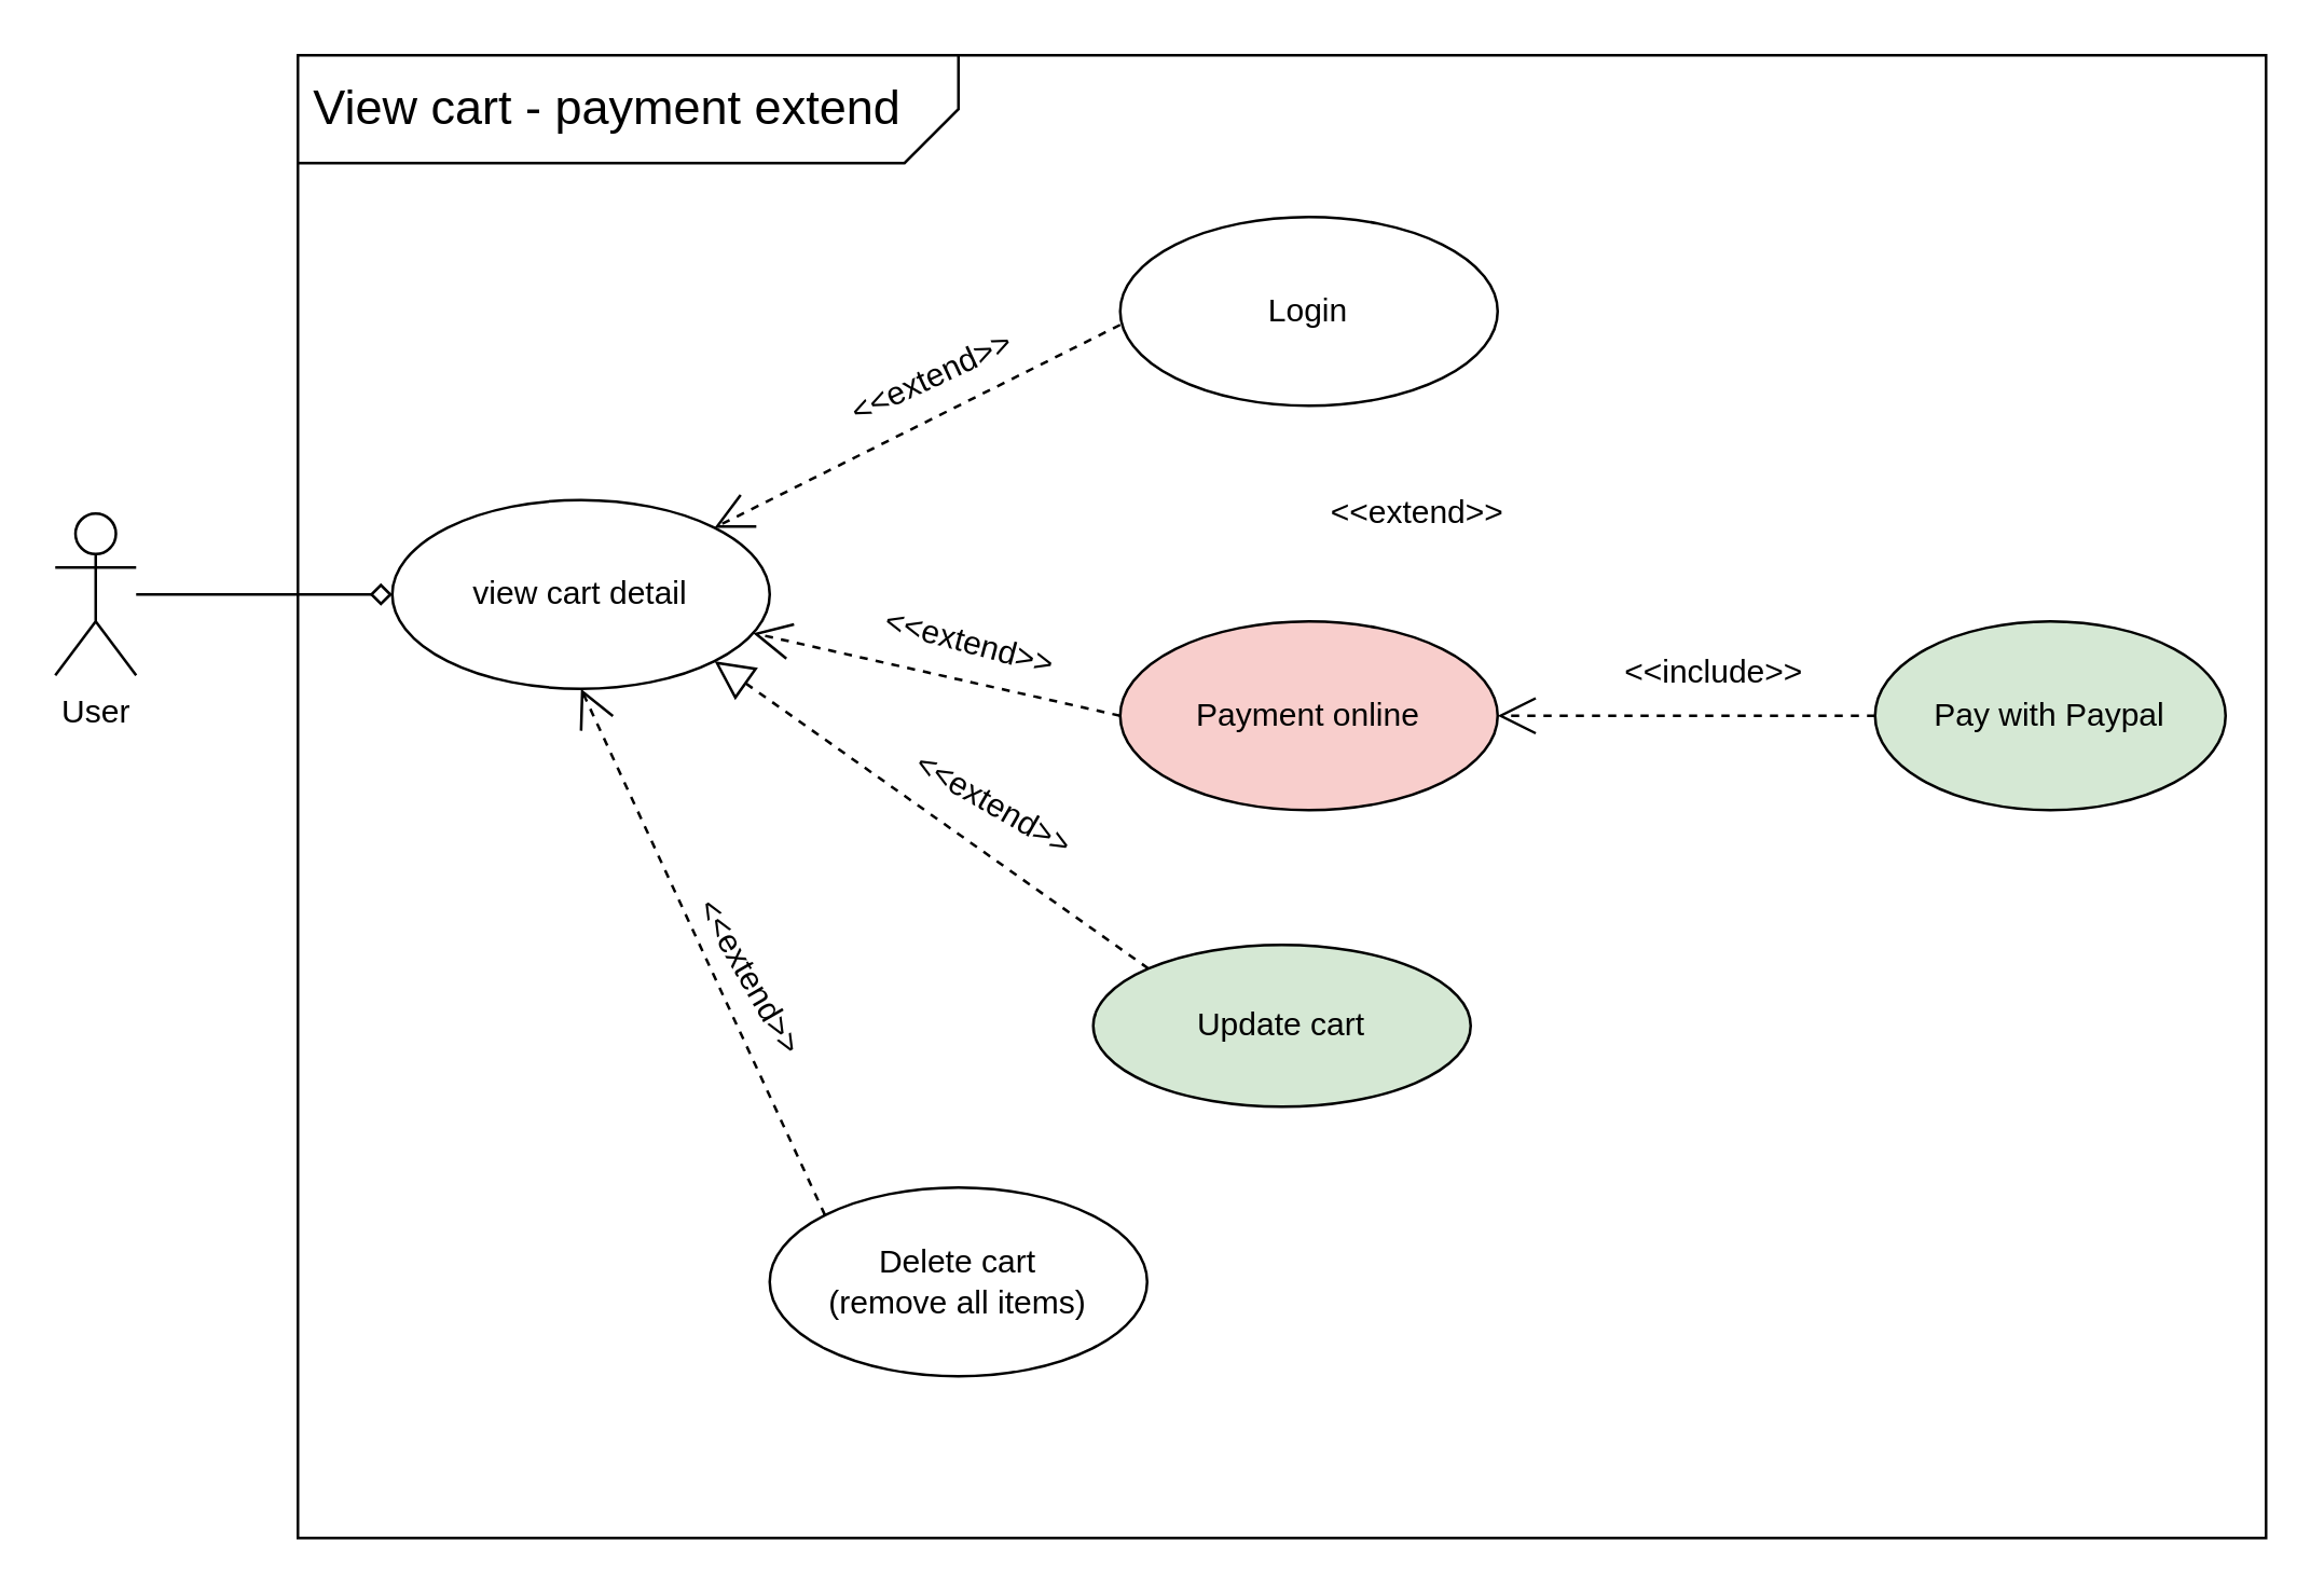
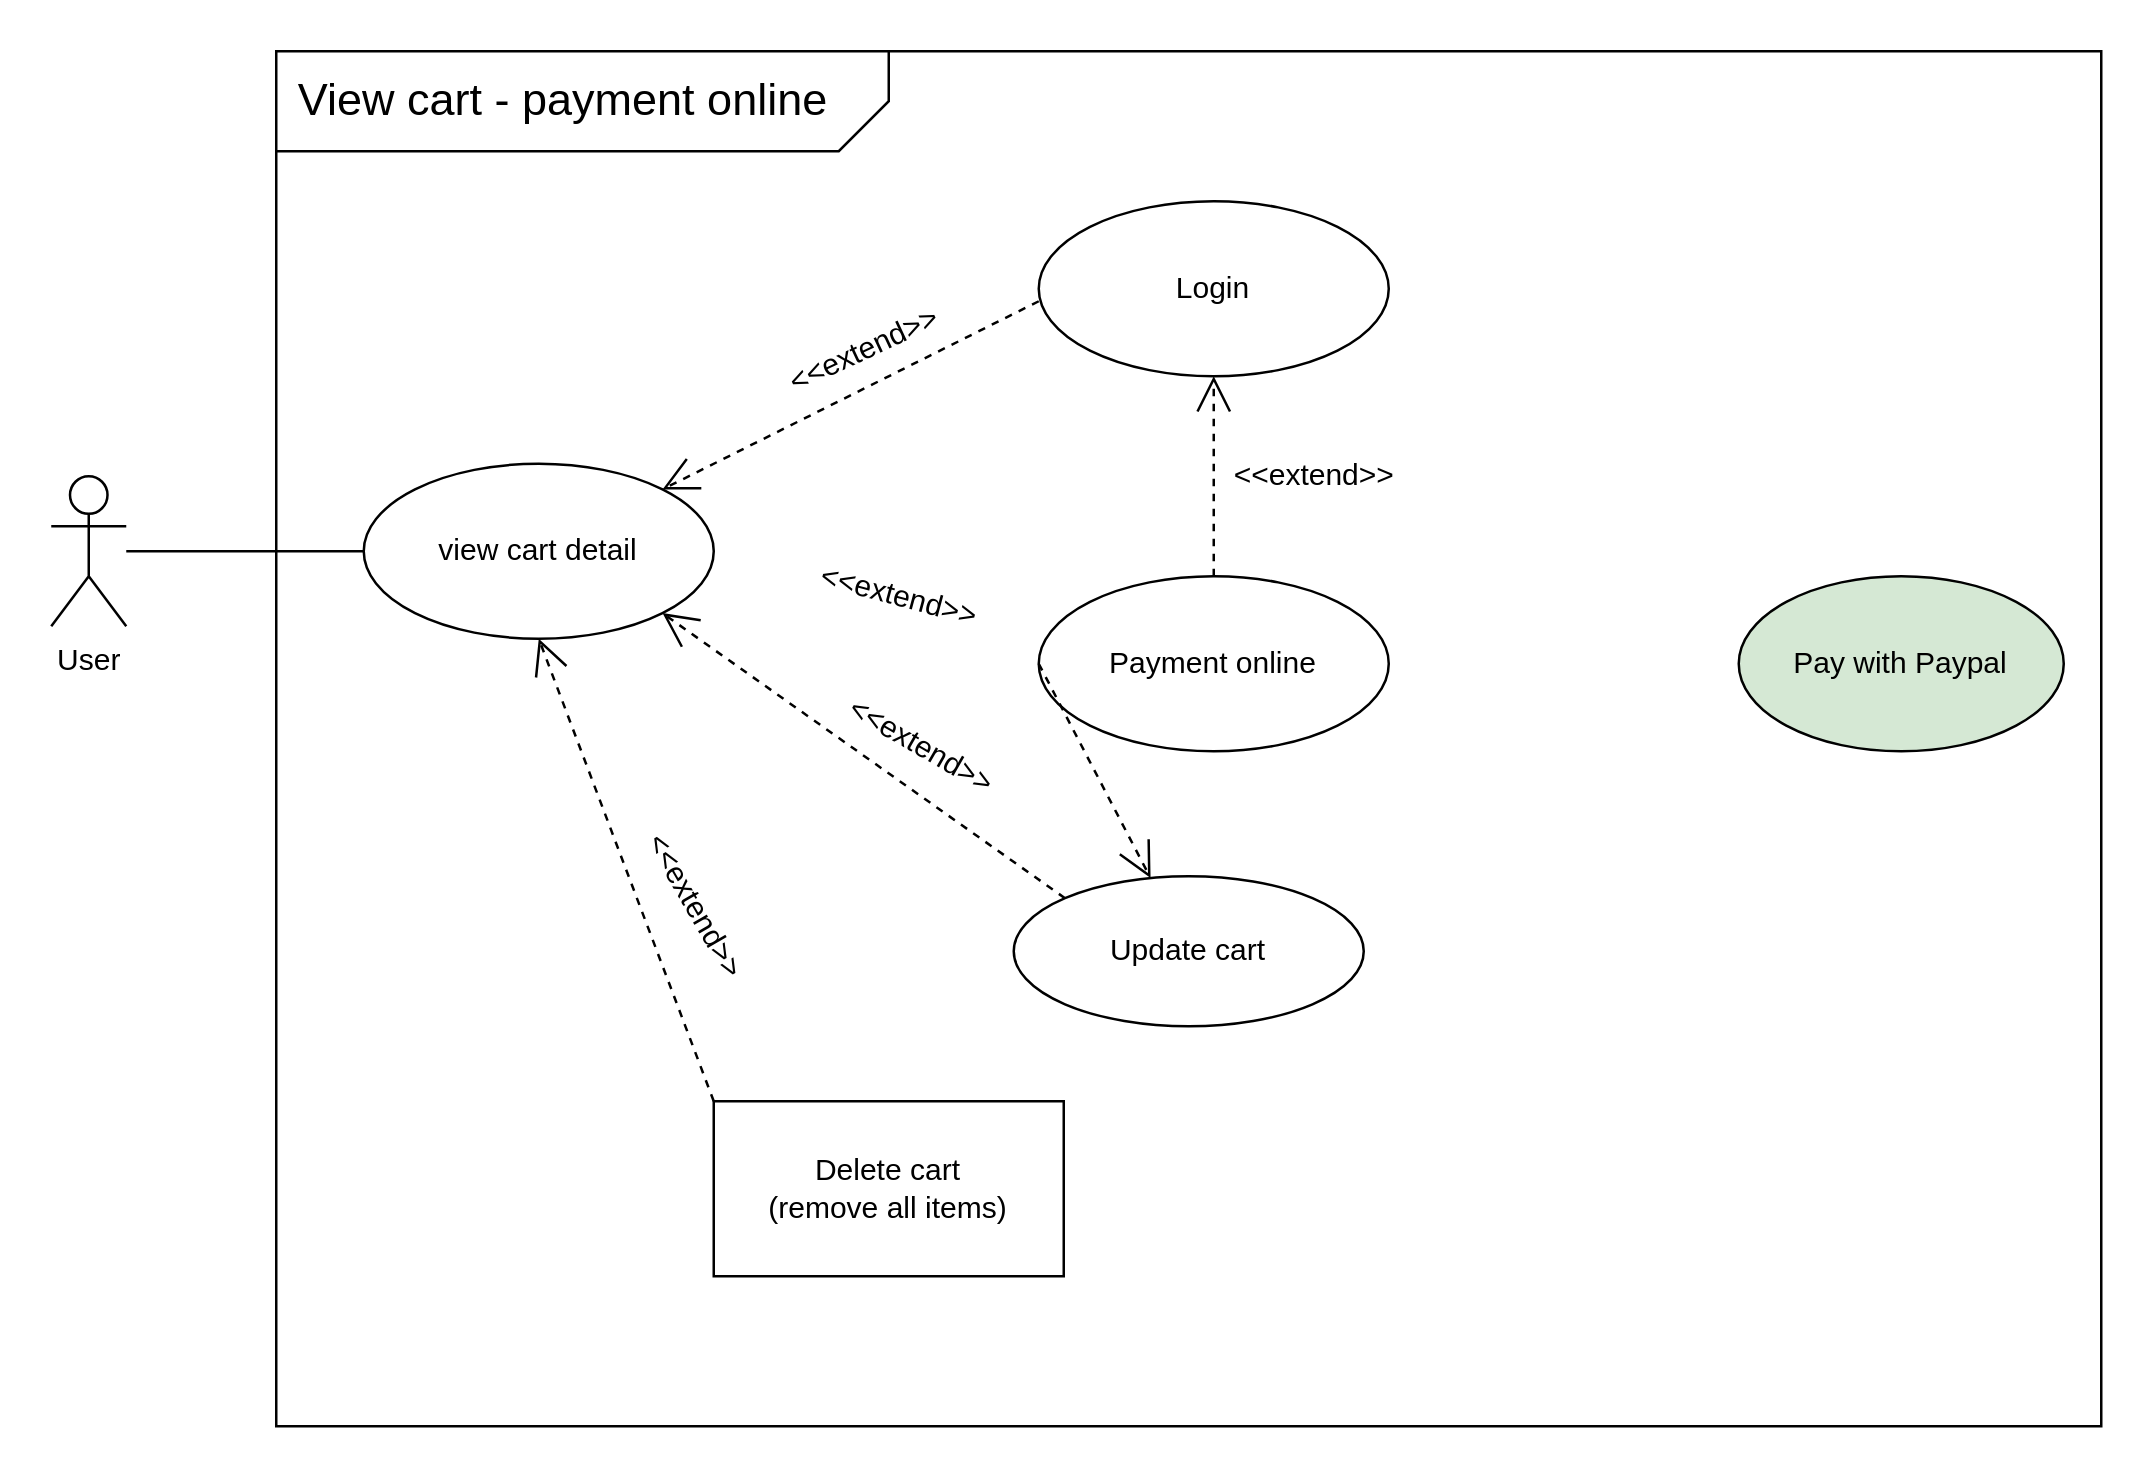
  <mxCell id="0" />
  <mxCell id="1" parent="0" />
  <mxCell id="2" value="" style="rounded=0;whiteSpace=wrap;html=1;" vertex="1" parent="1"><mxGeometry x="110" y="20" width="730" height="550" as="geometry" /></mxCell>
- <mxCell id="3" style="rounded=0;orthogonalLoop=1;jettySize=auto;html=1;entryX=0;entryY=0.5;entryDx=0;entryDy=0;endArrow=diamond;endFill=0;" edge="1" parent="1" source="4" target="5"><mxGeometry relative="1" as="geometry"><mxPoint x="135" y="220" as="targetPoint" /></mxGeometry></mxCell>
+ <mxCell id="3" style="rounded=0;orthogonalLoop=1;jettySize=auto;html=1;entryX=0;entryY=0.5;entryDx=0;entryDy=0;endArrow=none;endFill=0;" edge="1" parent="1" source="4" target="5"><mxGeometry relative="1" as="geometry"><mxPoint x="135" y="220" as="targetPoint" /></mxGeometry></mxCell>
  <mxCell id="4" value="User" style="shape=umlActor;verticalLabelPosition=bottom;verticalAlign=top;html=1;" vertex="1" parent="1"><mxGeometry x="20" y="190" width="30" height="60" as="geometry" /></mxCell>
  <mxCell id="5" value="view cart detail" style="ellipse;whiteSpace=wrap;html=1;" vertex="1" parent="1"><mxGeometry x="145" y="185" width="140" height="70" as="geometry" /></mxCell>
  <mxCell id="6" value="" style="group" vertex="1" connectable="0" parent="1"><mxGeometry x="345" y="70" width="210" height="95.968" as="geometry" /></mxCell>
  <mxCell id="7" value="Login" style="ellipse;whiteSpace=wrap;html=1;strokeColor=#000000;" vertex="1" parent="6"><mxGeometry x="70" y="10" width="140" height="70" as="geometry" /></mxCell>
  <mxCell id="8" value="" style="group" vertex="1" connectable="0" parent="6"><mxGeometry x="-40.478" y="44.032" width="110.478" height="51.936" as="geometry" /></mxCell>
  <mxCell id="9" value="" style="endArrow=open;dashed=1;endFill=0;endSize=12;html=1;exitX=1;exitY=0;exitDx=0;exitDy=0;entryX=1;entryY=0;entryDx=0;entryDy=0;" edge="1" parent="8" target="5"><mxGeometry width="160" relative="1" as="geometry"><mxPoint x="110.478" y="5.968" as="sourcePoint" /><mxPoint x="40.478" y="-24.032" as="targetPoint" /></mxGeometry></mxCell>
  <mxCell id="10" value="&amp;lt;&amp;lt;extend&amp;gt;&amp;gt;" style="text;html=1;align=center;verticalAlign=middle;resizable=0;points=[];autosize=1;rotation=-25;" vertex="1" parent="8"><mxGeometry x="0.478" y="15.968" width="80" height="20" as="geometry" /></mxCell>
- <mxCell id="11" value="Payment online" style="ellipse;whiteSpace=wrap;html=1;strokeColor=#000000;fillColor=#f8cecc;" vertex="1" parent="1"><mxGeometry x="415" y="230" width="140" height="70" as="geometry" /></mxCell>
- <mxCell id="12" value="Update cart" style="ellipse;whiteSpace=wrap;html=1;strokeColor=#000000;fillColor=#d5e8d4;" vertex="1" parent="1"><mxGeometry x="405" y="350" width="140" height="60" as="geometry" /></mxCell>
- <mxCell id="13" value="Delete cart&lt;br&gt;(remove all items)" style="ellipse;whiteSpace=wrap;html=1;strokeColor=#000000;" vertex="1" parent="1"><mxGeometry x="285" y="440" width="140" height="70" as="geometry" /></mxCell>
+ <mxCell id="11" value="Payment online" style="ellipse;whiteSpace=wrap;html=1;strokeColor=#000000;" vertex="1" parent="1"><mxGeometry x="415" y="230" width="140" height="70" as="geometry" /></mxCell>
+ <mxCell id="12" value="Update cart" style="ellipse;whiteSpace=wrap;html=1;strokeColor=#000000;" vertex="1" parent="1"><mxGeometry x="405" y="350" width="140" height="60" as="geometry" /></mxCell>
+ <mxCell id="13" value="Delete cart&lt;br&gt;(remove all items)" style="whiteSpace=wrap;html=1;strokeColor=#000000;rounded=0;" vertex="1" parent="1"><mxGeometry x="285" y="440" width="140" height="70" as="geometry" /></mxCell>
  <mxCell id="14" value="Pay with Paypal" style="ellipse;whiteSpace=wrap;html=1;strokeColor=#000000;fillColor=#d5e8d4;" vertex="1" parent="1"><mxGeometry x="695" y="230" width="130" height="70" as="geometry" /></mxCell>
  <mxCell id="15" value="" style="group" vertex="1" connectable="0" parent="1"><mxGeometry x="595.005" y="239" width="80" height="20" as="geometry" /></mxCell>
- <mxCell id="16" value="" style="endArrow=open;dashed=1;endFill=0;endSize=12;html=1;" edge="1" parent="15" source="14" target="11"><mxGeometry width="160" relative="1" as="geometry"><mxPoint x="79.995" y="36" as="sourcePoint" /><mxPoint x="-20.005" y="36" as="targetPoint" /></mxGeometry></mxCell>
- <mxCell id="17" value="&amp;lt;&amp;lt;include&amp;gt;&amp;gt;" style="text;html=1;align=center;verticalAlign=middle;resizable=0;points=[];autosize=1;" vertex="1" parent="15"><mxGeometry width="80" height="20" as="geometry" /></mxCell>
  <mxCell id="18" value="" style="group" vertex="1" connectable="0" parent="1"><mxGeometry x="485" y="180" width="80" height="20" as="geometry" /></mxCell>
+ <mxCell id="19" value="" style="endArrow=open;dashed=1;endFill=0;endSize=12;html=1;entryX=0.5;entryY=1;entryDx=0;entryDy=0;" edge="1" parent="18" source="11" target="7"><mxGeometry width="160" relative="1" as="geometry"><mxPoint x="-70" y="-50" as="sourcePoint" /><mxPoint x="-10" y="-30" as="targetPoint" /></mxGeometry></mxCell>
  <mxCell id="20" value="&amp;lt;&amp;lt;extend&amp;gt;&amp;gt;" style="text;html=1;align=center;verticalAlign=middle;resizable=0;points=[];autosize=1;rotation=0;" vertex="1" parent="18"><mxGeometry width="80" height="20" as="geometry" /></mxCell>
  <mxCell id="21" value="" style="group" vertex="1" connectable="0" parent="1"><mxGeometry x="291.701" y="216.753" width="106.599" height="46.495" as="geometry" /></mxCell>
  <mxCell id="22" value="" style="group;rotation=15;" vertex="1" connectable="0" parent="21"><mxGeometry x="0.799" y="13.247" width="105" height="20" as="geometry" /></mxCell>
  <mxCell id="23" value="&lt;div style=&quot;&quot;&gt;&lt;span style=&quot;background-color: initial;&quot;&gt;&amp;lt;&amp;lt;extend&amp;gt;&amp;gt;&lt;/span&gt;&lt;/div&gt;" style="text;html=1;align=center;verticalAlign=middle;resizable=0;points=[];autosize=1;rotation=15;" vertex="1" parent="22"><mxGeometry x="26" y="-2" width="80" height="20" as="geometry" /></mxCell>
- <mxCell id="24" value="" style="endArrow=open;dashed=1;endFill=0;endSize=12;html=1;exitX=0;exitY=0.5;exitDx=0;exitDy=0;" edge="1" parent="21" source="11" target="5"><mxGeometry width="160" relative="1" as="geometry"><mxPoint x="-46.701" y="83.247" as="sourcePoint" /><mxPoint x="113.299" y="83.247" as="targetPoint" /></mxGeometry></mxCell>
+ <mxCell id="24" value="" style="endArrow=open;dashed=1;endFill=0;endSize=12;html=1;exitX=0;exitY=0.5;exitDx=0;exitDy=0;" edge="1" parent="21" source="11" target="12"><mxGeometry width="160" relative="1" as="geometry"><mxPoint x="-46.701" y="83.247" as="sourcePoint" /><mxPoint x="113.299" y="83.247" as="targetPoint" /></mxGeometry></mxCell>
  <mxCell id="25" value="" style="group" vertex="1" connectable="0" parent="1"><mxGeometry x="280.718" y="241.34" width="148.564" height="97.321" as="geometry" /></mxCell>
  <mxCell id="26" value="" style="group;rotation=30;" vertex="1" connectable="0" parent="25"><mxGeometry x="-5.718" y="38.66" width="160" height="20" as="geometry" /></mxCell>
  <mxCell id="27" value="&amp;lt;&amp;lt;extend&amp;gt;&amp;gt;" style="text;html=1;align=center;verticalAlign=middle;resizable=0;points=[];autosize=1;rotation=30;" vertex="1" parent="26"><mxGeometry x="53" y="8" width="80" height="20" as="geometry" /></mxCell>
- <mxCell id="28" value="" style="endArrow=block;dashed=1;endFill=0;endSize=12;html=1;entryX=1;entryY=1;entryDx=0;entryDy=0;exitX=0;exitY=0;exitDx=0;exitDy=0;" edge="1" parent="25" source="12" target="5"><mxGeometry width="160" relative="1" as="geometry"><mxPoint x="-45.718" y="108.66" as="sourcePoint" /><mxPoint x="114.282" y="108.66" as="targetPoint" /></mxGeometry></mxCell>
+ <mxCell id="28" value="" style="endArrow=open;dashed=1;endFill=0;endSize=12;html=1;entryX=1;entryY=1;entryDx=0;entryDy=0;exitX=0;exitY=0;exitDx=0;exitDy=0;" edge="1" parent="25" source="12" target="5"><mxGeometry width="160" relative="1" as="geometry"><mxPoint x="-45.718" y="108.66" as="sourcePoint" /><mxPoint x="114.282" y="108.66" as="targetPoint" /></mxGeometry></mxCell>
  <mxCell id="29" value="" style="group" vertex="1" connectable="0" parent="1"><mxGeometry x="221.34" y="274.378" width="97.321" height="148.564" as="geometry" /></mxCell>
  <mxCell id="30" value="" style="endArrow=open;dashed=1;endFill=0;endSize=12;html=1;exitX=0;exitY=0;exitDx=0;exitDy=0;entryX=0.5;entryY=1;entryDx=0;entryDy=0;" edge="1" parent="29" source="13" target="5"><mxGeometry width="160" relative="1" as="geometry"><mxPoint x="204.163" y="105.873" as="sourcePoint" /><mxPoint x="-6.34" y="-24.378" as="targetPoint" /></mxGeometry></mxCell>
  <mxCell id="31" value="" style="group;rotation=60;" vertex="1" connectable="0" parent="29"><mxGeometry x="-31.34" y="64.282" width="160" height="20" as="geometry" /></mxCell>
  <mxCell id="32" value="&amp;lt;&amp;lt;extend&amp;gt;&amp;gt;" style="text;html=1;align=center;verticalAlign=middle;resizable=0;points=[];autosize=1;rotation=60;" vertex="1" parent="31"><mxGeometry x="48" y="13" width="80" height="20" as="geometry" /></mxCell>
  <mxCell id="33" value="" style="verticalLabelPosition=bottom;verticalAlign=top;html=1;shape=card;whiteSpace=wrap;size=20;arcSize=12;fontSize=18;fillColor=#FFFFFF;rotation=-180;" vertex="1" parent="1"><mxGeometry x="110" y="20" width="245" height="40" as="geometry" /></mxCell>
- <mxCell id="34" value="&lt;font style=&quot;font-size: 18px;&quot;&gt;View cart - payment extend&lt;/font&gt;" style="text;html=1;strokeColor=none;fillColor=none;align=center;verticalAlign=middle;whiteSpace=wrap;rounded=0;" vertex="1" parent="1"><mxGeometry x="110" y="30" width="230" height="20" as="geometry" /></mxCell>
+ <mxCell id="34" value="&lt;font style=&quot;font-size: 18px;&quot;&gt;View cart - payment online&lt;/font&gt;" style="text;html=1;strokeColor=none;fillColor=none;align=center;verticalAlign=middle;whiteSpace=wrap;rounded=0;" vertex="1" parent="1"><mxGeometry x="110" y="30" width="230" height="20" as="geometry" /></mxCell>
